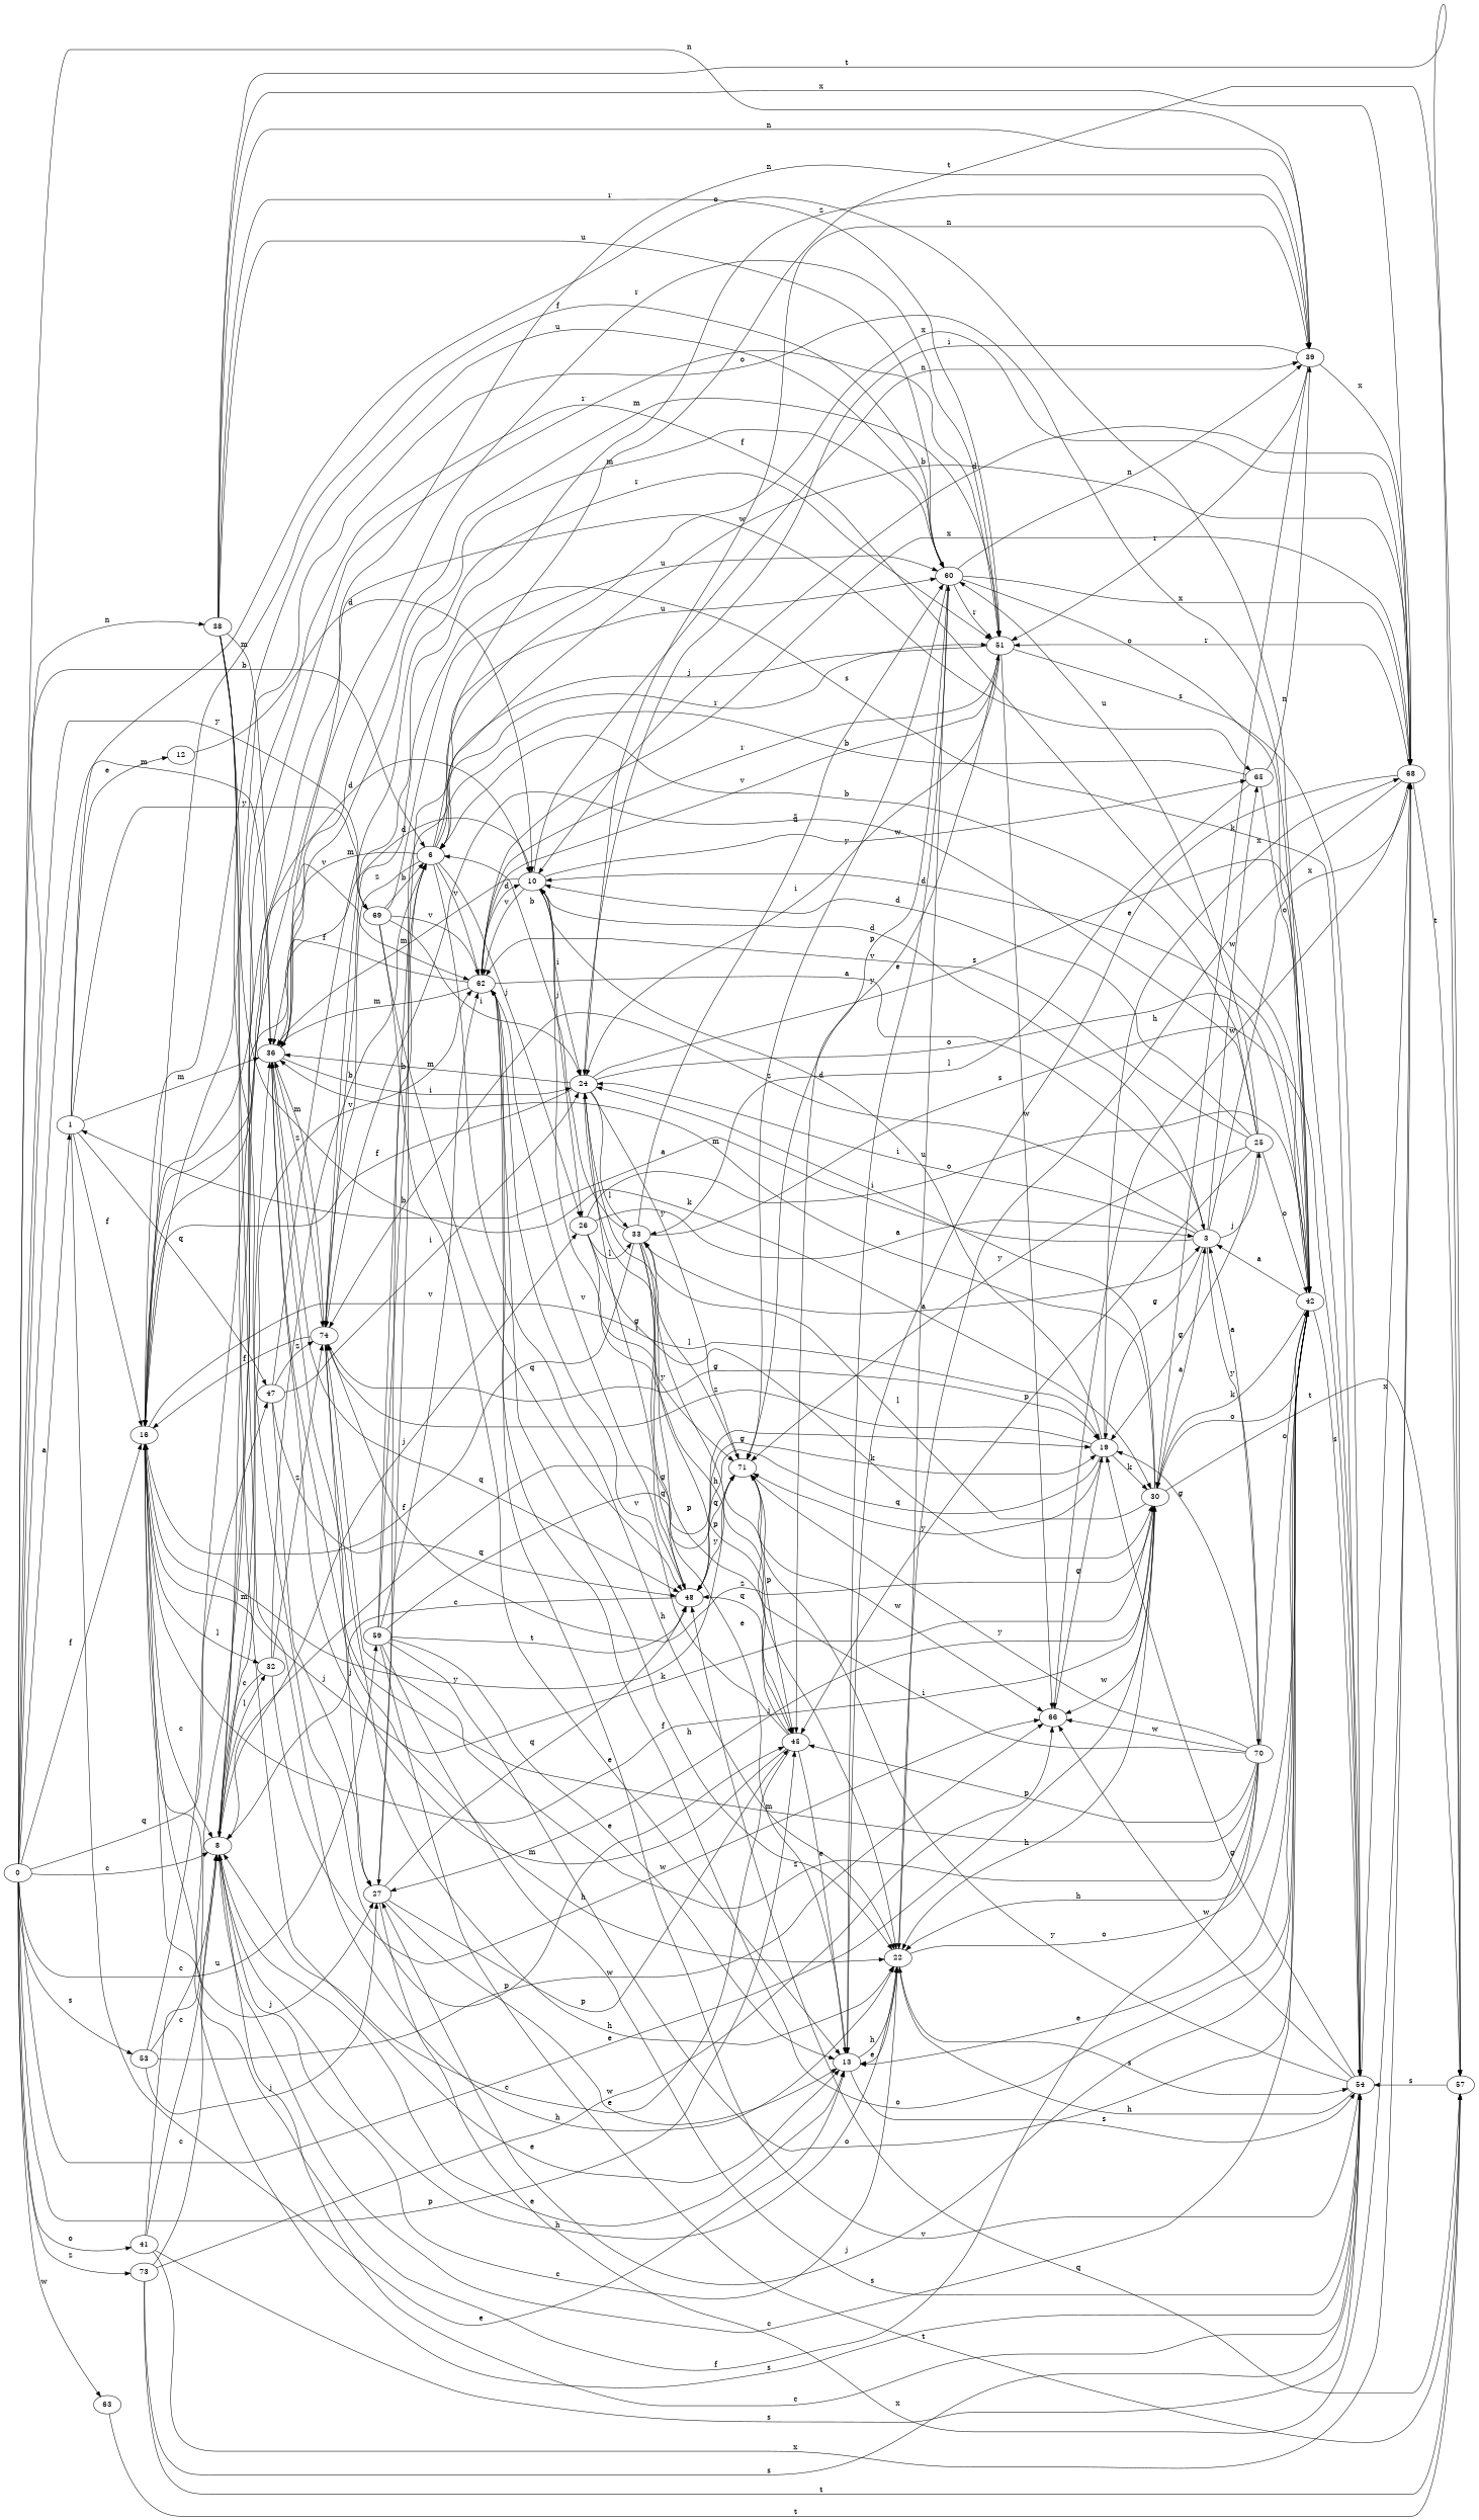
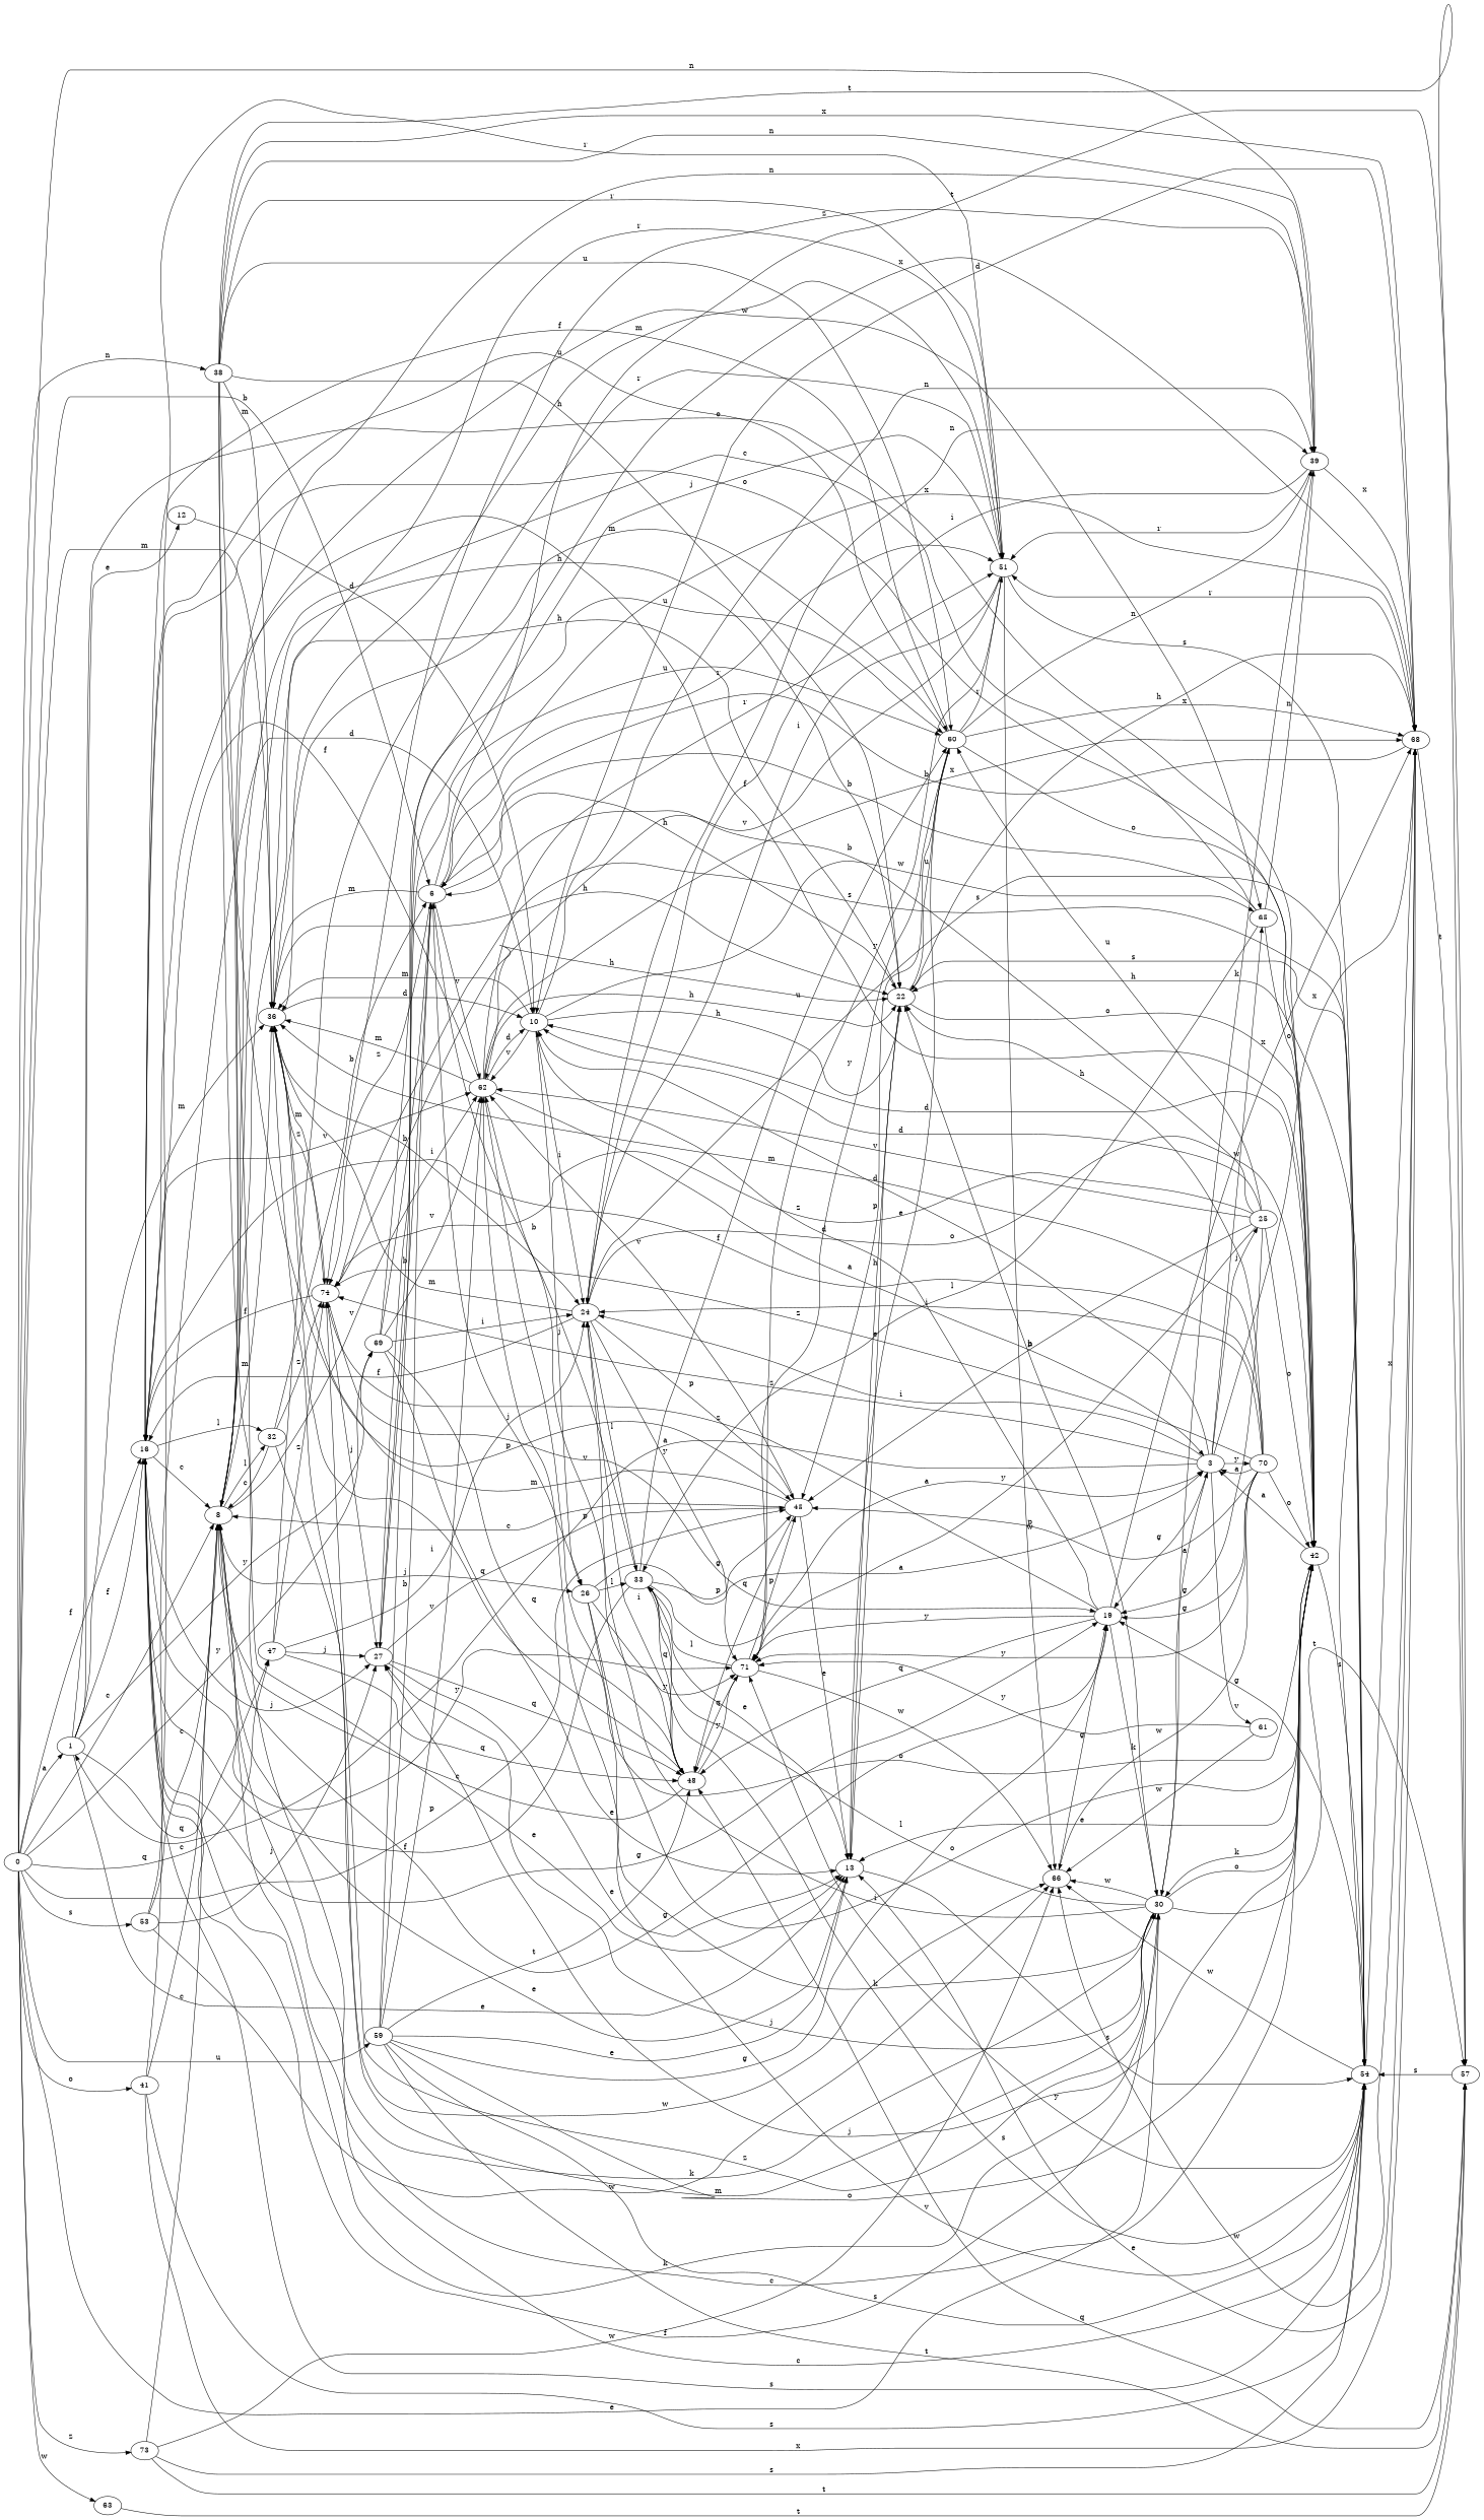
  strict digraph {
    rankdir=LR
    0
    1
    6
    8
    16
    30
    36
    38
    39
    41
    45
    47
    53
    59
    63
    69
    73
    12
    13
    42
    68
    74
    22
    26
    51
    57
    62
    19
    65
    32
    54
    27
    60
    71
    3
    24
    33
    66
    10
    48
    25
+   61
    70
    0 -> 1 [label=a]
    0 -> 6 [label=b]
    0 -> 8 [label=c]
    0 -> 16 [label=f]
    0 -> 30 [label=e]
    0 -> 36 [label=m]
    0 -> 38 [label=n]
    0 -> 39 [label=n]
    0 -> 41 [label=o]
    0 -> 45 [label=p]
    0 -> 47 [label=q]
    0 -> 53 [label=s]
    0 -> 59 [label=u]
    0 -> 63 [label=w]
    0 -> 69 [label=y]
    0 -> 73 [label=z]
    1 -> 16 [label=f]
    1 -> 36 [label=m]
    1 -> 47 [label=q]
    1 -> 69 [label=y]
    1 -> 12 [label=e]
    1 -> 13 [label=e]
    1 -> 42 [label=o]
    6 -> 36 [label=m]
    6 -> 68 [label=x]
    6 -> 74 [label=z]
    6 -> 22 [label=h]
    6 -> 26 [label=j]
    6 -> 51 [label=r]
    6 -> 57 [label=t]
    6 -> 62 [label=v]
    8 -> 36 [label=m]
    8 -> 39 [label=n]
    8 -> 13 [label=e]
    8 -> 22 [label=h]
    8 -> 26 [label=j]
    8 -> 62 [label=v]
    8 -> 19 [label=g]
    8 -> 65 [label=w]
    8 -> 32 [label=l]
    16 -> 8 [label=c]
    16 -> 30 [label=k]
    16 -> 42 [label=o]
    16 -> 62 [label=v]
    16 -> 19 [label=g]
    16 -> 32 [label=l]
    16 -> 54 [label=s]
    16 -> 27 [label=j]
    16 -> 60 [label=u]
    16 -> 71 [label=y]
    30 -> 16 [label=f]
    30 -> 36 [label=m]
    30 -> 42 [label=o]
    30 -> 74 [label=z]
    30 -> 22 [label=h]
    30 -> 57 [label=t]
    30 -> 27 [label=j]
    30 -> 3 [label=a]
    30 -> 24 [label=i]
    30 -> 33 [label=l]
    30 -> 66 [label=w]
    36 -> 74 [label=z]
    36 -> 22 [label=h]
    36 -> 51 [label=r]
    36 -> 24 [label=i]
    36 -> 10 [label=d]
    36 -> 48 [label=q]
    38 -> 30 [label=k]
    38 -> 36 [label=m]
    38 -> 39 [label=n]
    38 -> 45 [label=p]
    38 -> 13 [label=e]
    38 -> 68 [label=x]
    38 -> 22 [label=h]
    38 -> 51 [label=r]
    38 -> 57 [label=t]
    38 -> 60 [label=u]
    39 -> 30 [label=k]
    39 -> 68 [label=x]
    39 -> 74 [label=z]
    39 -> 51 [label=r]
    39 -> 24 [label=i]
    41 -> 8 [label=c]
    41 -> 68 [label=x]
    41 -> 54 [label=s]
    41 -> 10 [label=d]
    45 -> 8 [label=c]
    45 -> 36 [label=m]
    45 -> 13 [label=e]
    45 -> 62 [label=v]
    45 -> 48 [label=q]
    47 -> 74 [label=z]
    47 -> 51 [label=r]
    47 -> 27 [label=j]
    47 -> 24 [label=i]
    47 -> 48 [label=q]
    53 -> 8 [label=c]
    53 -> 51 [label=r]
    53 -> 27 [label=j]
    53 -> 66 [label=w]
    59 -> 6 [label=b]
    59 -> 13 [label=e]
    59 -> 42 [label=o]
    59 -> 57 [label=t]
    59 -> 62 [label=v]
    59 -> 19 [label=g]
    59 -> 54 [label=s]
    59 -> 60 [label=u]
    59 -> 48 [label=t]
    63 -> 57 [label=t]
    69 -> 6 [label=b]
    69 -> 13 [label=e]
    69 -> 62 [label=v]
    69 -> 60 [label=u]
    69 -> 24 [label=i]
    69 -> 48 [label=q]
    73 -> 8 [label=c]
    73 -> 57 [label=t]
    73 -> 54 [label=s]
    73 -> 66 [label=w]
    12 -> 10 [label=d]
    13 -> 22 [label=h]
    13 -> 54 [label=s]
    42 -> 8 [label=c]
    42 -> 16 [label=f]
    42 -> 30 [label=k]
    42 -> 13 [label=e]
    42 -> 54 [label=s]
    42 -> 27 [label=j]
    42 -> 3 [label=a]
    42 -> 10 [label=d]
    68 -> 6 [label=b]
    68 -> 13 [label=e]
    68 -> 22 [label=h]
    68 -> 51 [label=r]
    68 -> 57 [label=t]
    68 -> 66 [label=w]
    68 -> 10 [label=d]
    74 -> 16 [label=f]
    74 -> 36 [label=m]
    74 -> 22 [label=h]
    74 -> 19 [label=g]
    74 -> 54 [label=s]
    74 -> 27 [label=j]
-   22 -> 8 [label=c]
+   22 -> 8 [label=h]
    22 -> 13 [label=e]
    22 -> 42 [label=o]
    22 -> 54 [label=s]
    22 -> 60 [label=u]
    26 -> 30 [label=k]
    26 -> 42 [label=o]
    26 -> 71 [label=y]
    26 -> 3 [label=a]
    26 -> 33 [label=l]
    51 -> 36 [label=m]
    51 -> 62 [label=v]
    51 -> 54 [label=s]
    51 -> 27 [label=j]
    51 -> 71 [label=y]
    51 -> 24 [label=i]
    51 -> 66 [label=w]
    57 -> 54 [label=s]
    57 -> 48 [label=q]
    62 -> 16 [label=f]
    62 -> 36 [label=m]
    62 -> 42 [label=o]
    62 -> 68 [label=x]
    62 -> 22 [label=h]
    62 -> 51 [label=r]
    62 -> 3 [label=a]
    62 -> 10 [label=d]
    19 -> 30 [label=k]
    19 -> 68 [label=x]
    19 -> 74 [label=z]
    19 -> 71 [label=y]
    19 -> 10 [label=d]
    19 -> 48 [label=q]
    65 -> 6 [label=b]
+   65 -> 8 [label=c]
    65 -> 39 [label=n]
    65 -> 42 [label=o]
    65 -> 33 [label=l]
    32 -> 6 [label=b]
    32 -> 8 [label=c]
    32 -> 74 [label=z]
    32 -> 66 [label=w]
    54 -> 8 [label=c]
    54 -> 68 [label=x]
    54 -> 22 [label=h]
    54 -> 62 [label=v]
    54 -> 19 [label=g]
    54 -> 71 [label=y]
    54 -> 66 [label=w]
    27 -> 6 [label=b]
    27 -> 45 [label=p]
    27 -> 13 [label=e]
    27 -> 68 [label=x]
    27 -> 48 [label=q]
    60 -> 16 [label=f]
    60 -> 36 [label=m]
    60 -> 39 [label=n]
    60 -> 45 [label=p]
    60 -> 13 [label=e]
    60 -> 42 [label=o]
    60 -> 68 [label=x]
    60 -> 51 [label=r]
    60 -> 71 [label=y]
    71 -> 45 [label=p]
    71 -> 33 [label=l]
    71 -> 66 [label=w]
    71 -> 48 [label=q]
    3 -> 1 [label=a]
    3 -> 68 [label=x]
    3 -> 74 [label=z]
    3 -> 19 [label=g]
    3 -> 65 [label=w]
    3 -> 24 [label=i]
    3 -> 10 [label=d]
    3 -> 25 [label=j]
+   3 -> 61 [label=v]
    3 -> 70 [label=y]
    24 -> 16 [label=f]
    24 -> 36 [label=m]
    24 -> 39 [label=n]
    24 -> 45 [label=p]
    24 -> 42 [label=o]
    24 -> 54 [label=s]
    24 -> 71 [label=y]
    24 -> 33 [label=l]
    33 -> 6 [label=b]
    33 -> 16 [label=f]
    33 -> 45 [label=p]
    33 -> 13 [label=e]
    33 -> 54 [label=s]
    33 -> 60 [label=u]
    33 -> 3 [label=a]
    33 -> 48 [label=q]
    66 -> 19 [label=g]
    10 -> 36 [label=m]
    10 -> 39 [label=n]
    10 -> 22 [label=h]
    10 -> 26 [label=j]
    10 -> 62 [label=v]
    10 -> 65 [label=w]
    10 -> 24 [label=i]
    48 -> 8 [label=c]
    48 -> 62 [label=v]
    48 -> 71 [label=y]
    48 -> 24 [label=i]
    25 -> 6 [label=b]
    25 -> 45 [label=p]
    25 -> 42 [label=o]
    25 -> 74 [label=z]
    25 -> 62 [label=v]
    25 -> 19 [label=g]
    25 -> 60 [label=u]
    25 -> 71 [label=y]
    25 -> 10 [label=d]
+   61 -> 71 [label=y]
+   61 -> 66 [label=w]
    70 -> 16 [label=f]
    70 -> 36 [label=m]
    70 -> 45 [label=p]
    70 -> 42 [label=o]
    70 -> 74 [label=z]
    70 -> 22 [label=h]
    70 -> 19 [label=g]
    70 -> 71 [label=y]
    70 -> 3 [label=a]
    70 -> 24 [label=i]
    70 -> 66 [label=w]
  }
